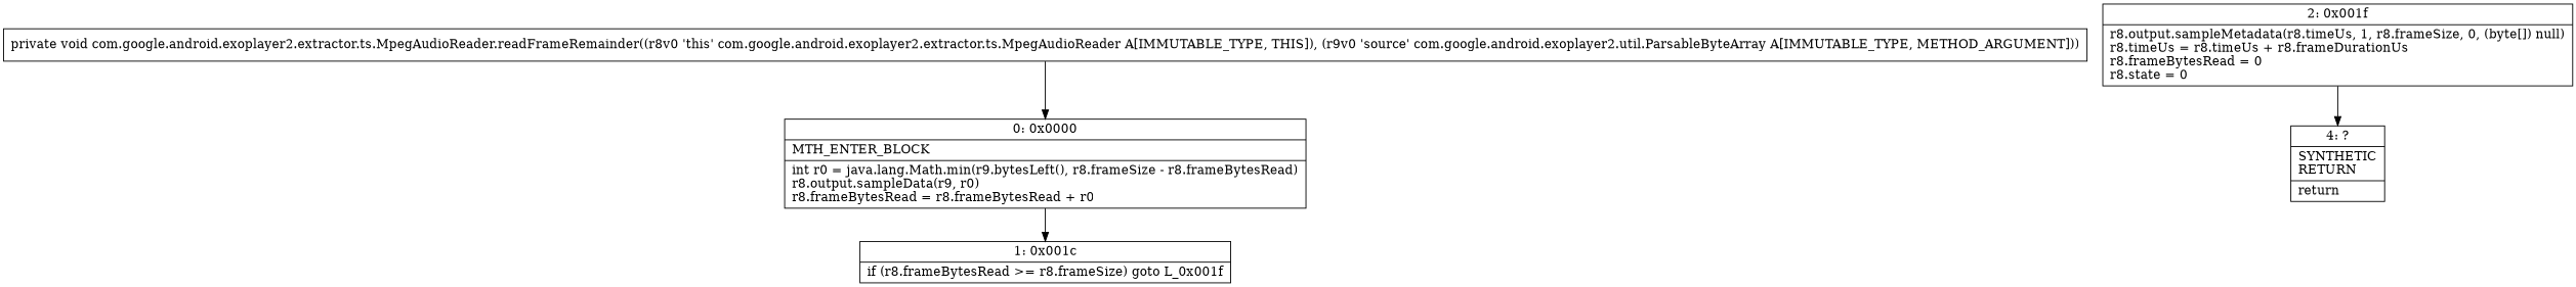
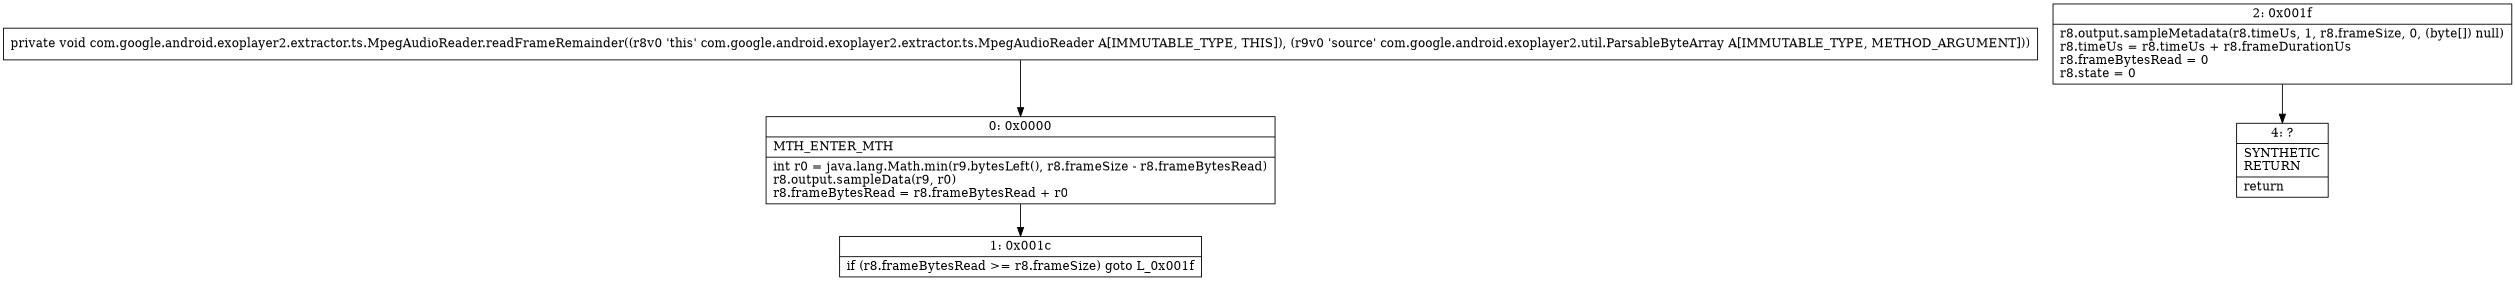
  digraph {
    node [shape=record]
-   n1 [label="{0\:\ 0x0000|MTH_ENTER_BLOCK\l|int r0 = java.lang.Math.min(r9.bytesLeft(), r8.frameSize \- r8.frameBytesRead)\lr8.output.sampleData(r9, r0)\lr8.frameBytesRead = r8.frameBytesRead + r0\l}"]
+   n1 [label="{0\:\ 0x0000|MTH_ENTER_MTH\l|int r0 = java.lang.Math.min(r9.bytesLeft(), r8.frameSize \- r8.frameBytesRead)\lr8.output.sampleData(r9, r0)\lr8.frameBytesRead = r8.frameBytesRead + r0\l}"]
    n2 [label="{1\:\ 0x001c|if (r8.frameBytesRead \>= r8.frameSize) goto L_0x001f\l}"]
    n3 [label="{2\:\ 0x001f|r8.output.sampleMetadata(r8.timeUs, 1, r8.frameSize, 0, (byte[]) null)\lr8.timeUs = r8.timeUs + r8.frameDurationUs\lr8.frameBytesRead = 0\lr8.state = 0\l}"]
    n4 [label="{4\:\ ?|SYNTHETIC\lRETURN\l|return\l}"]
    n5 [label="{private void com.google.android.exoplayer2.extractor.ts.MpegAudioReader.readFrameRemainder((r8v0 'this' com.google.android.exoplayer2.extractor.ts.MpegAudioReader A[IMMUTABLE_TYPE, THIS]), (r9v0 'source' com.google.android.exoplayer2.util.ParsableByteArray A[IMMUTABLE_TYPE, METHOD_ARGUMENT])) }"]
    n1 -> n2
    n3 -> n4
    n5 -> n1
  }
